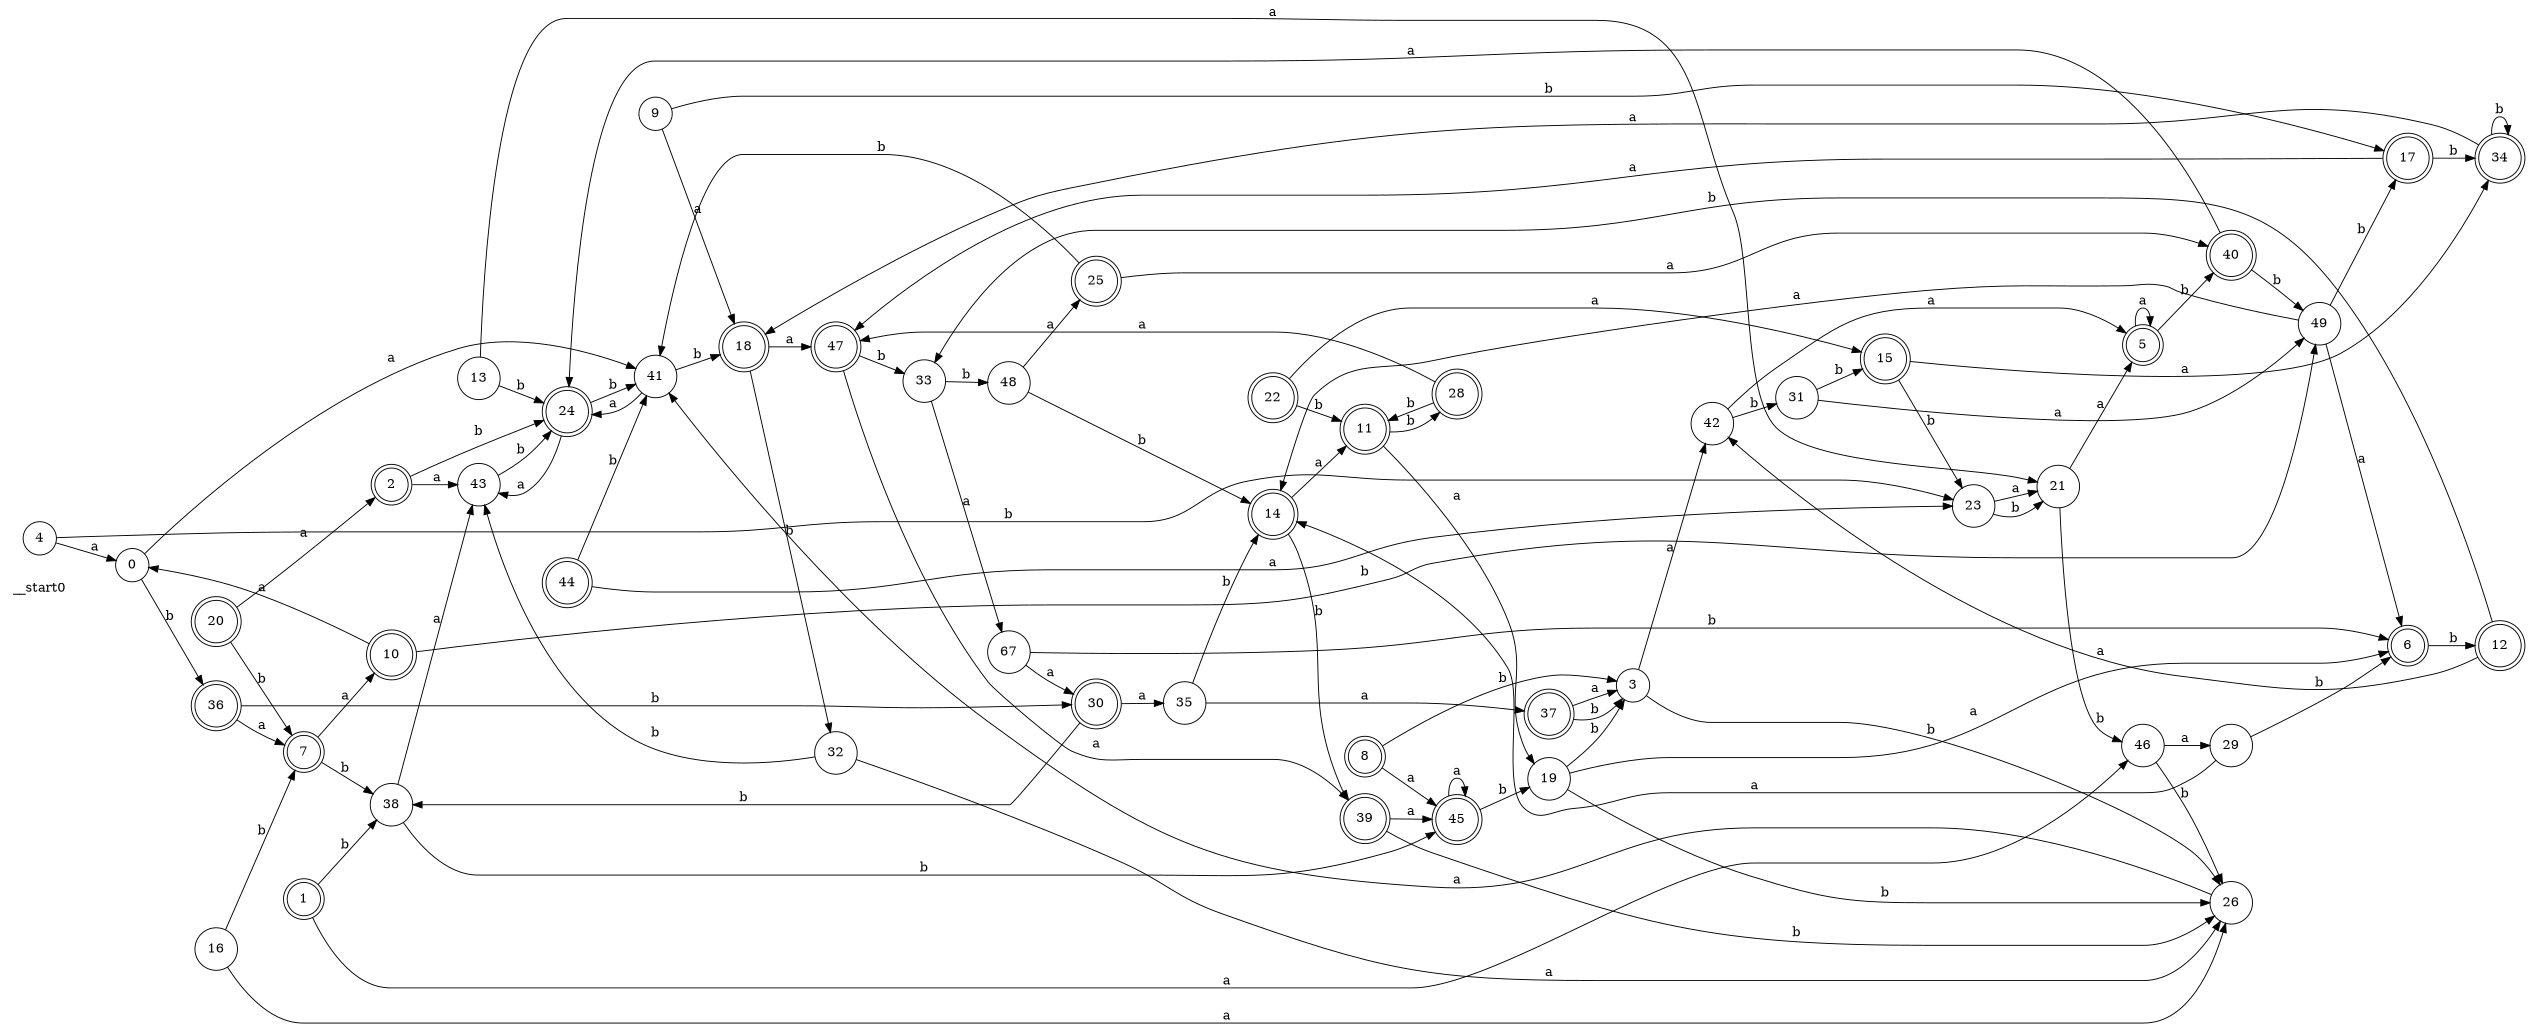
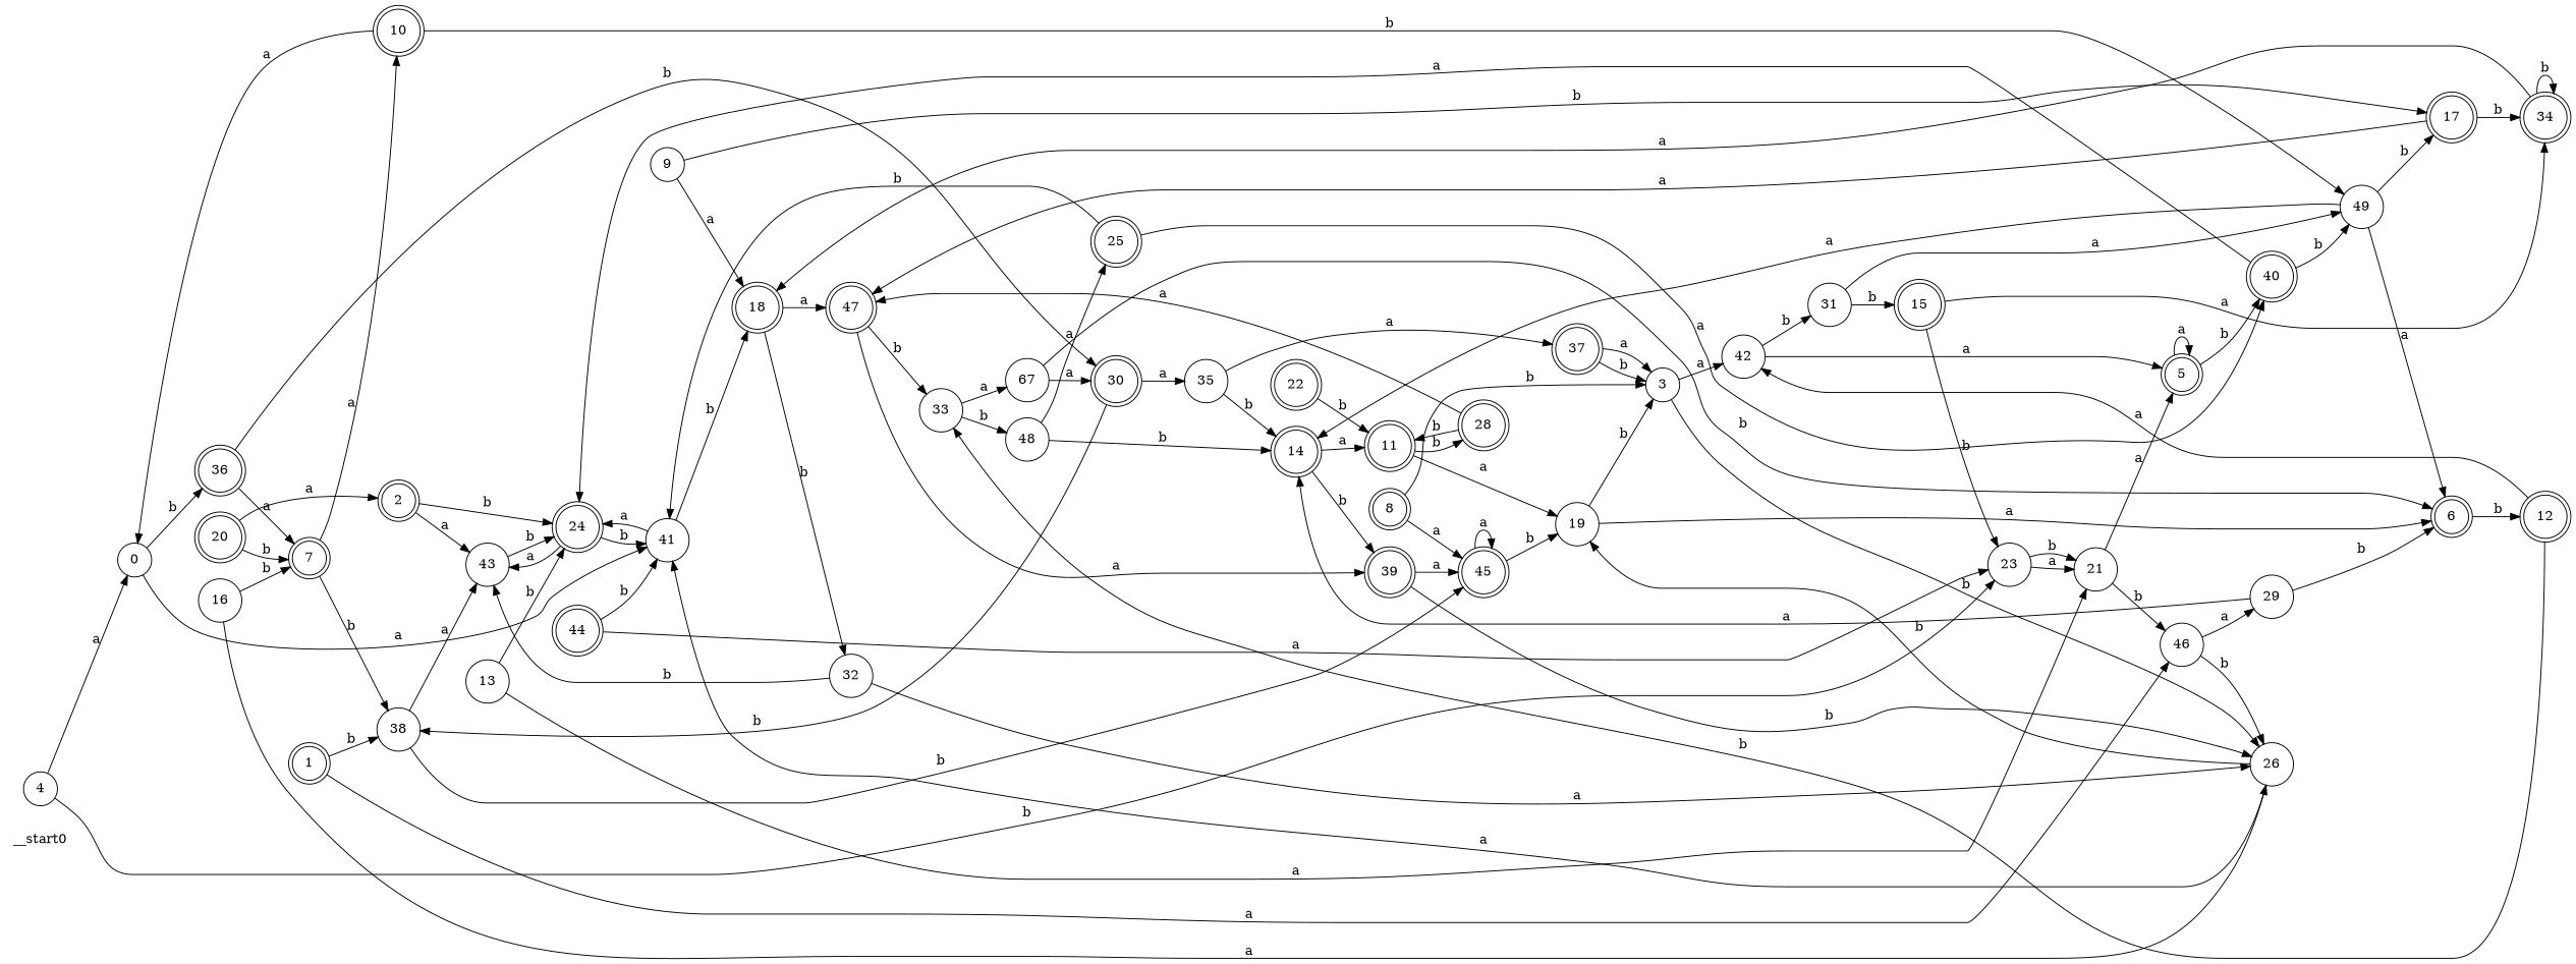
  digraph {
    rankdir=LR
    node [shape=doublecircle color=black fillcolor=white style="rounded,filled"]
    __start0 [shape=none color="" fillcolor="" style=""]
    n2 [label=0 shape=circle style=filled]
    n3 [label=36]
    n4 [label=41 shape=circle style=filled]
    n5 [label=7]
    n6 [label=30]
    n7 [label=24]
    n8 [label=18]
    n9 [label=1]
    n10 [label=38 shape=circle style=filled]
    n11 [label=46 shape=circle style=filled]
    n12 [label=43 shape=circle style=filled]
    n13 [label=45]
    n14 [label=26 shape=circle style=filled]
    n15 [label=29 shape=circle style=filled]
    n16 [label=2]
    n17 [label=3 shape=circle style=filled]
    n18 [label=42 shape=circle style=filled]
    n19 [label=19 shape=circle style=filled]
    n20 [label=5]
    n21 [label=31 shape=circle style=filled]
    n22 [label=4 shape=circle style=filled]
    n23 [label=23 shape=circle style=filled]
    n24 [label=21 shape=circle style=filled]
    n25 [label=40]
    n26 [label=49 shape=circle style=filled]
    n27 [label=6]
    n28 [label=12]
    n29 [label=33 shape=circle style=filled]
    n30 [label=14]
    n31 [label=17]
    n32 [label=10]
    n33 [label=8]
    n34 [label=9 shape=circle style=filled]
    n35 [label=11]
    n36 [label=28]
    n37 [label=47]
    n38 [label=32 shape=circle style=filled]
    n39 [label=67 shape=circle style=filled]
    n40 [label=48 shape=circle style=filled]
    n41 [label=13 shape=circle style=filled]
    n42 [label=39]
    n43 [label=15]
    n44 [label=34]
    n45 [label=16 shape=circle style=filled]
    n46 [label=20]
    n47 [label=22]
    n48 [label=25]
    n49 [label=35 shape=circle style=filled]
    n50 [label=37]
    n51 [label=44]
    n2 -> n3 [label=b]
    n2 -> n4 [label=a]
    n3 -> n5 [label=a]
    n3 -> n6 [label=b]
    n4 -> n7 [label=a]
    n4 -> n8 [label=b]
    n5 -> n10 [label=b]
    n5 -> n32 [label=a]
    n6 -> n10 [label=b]
    n6 -> n49 [label=a]
    n7 -> n4 [label=b]
    n7 -> n12 [label=a]
    n8 -> n37 [label=a]
    n8 -> n38 [label=b]
    n9 -> n10 [label=b]
    n9 -> n11 [label=a]
    n10 -> n12 [label=a]
    n10 -> n13 [label=b]
    n11 -> n14 [label=b]
    n11 -> n15 [label=a]
    n12 -> n7 [label=b]
    n13 -> n13 [label=a]
    n13 -> n19 [label=b]
    n14 -> n4 [label=a]
-   n19 -> n14 [label=b]
+   n14 -> n19 [label=b]
    n15 -> n27 [label=b]
    n15 -> n30 [label=a]
    n16 -> n7 [label=b]
    n16 -> n12 [label=a]
    n17 -> n14 [label=b]
    n17 -> n18 [label=a]
    n18 -> n20 [label=a]
    n18 -> n21 [label=b]
    n19 -> n17 [label=b]
    n19 -> n27 [label=a]
    n20 -> n20 [label=a]
    n20 -> n25 [label=b]
    n21 -> n26 [label=a]
    n21 -> n43 [label=b]
    n22 -> n2 [label=a]
    n22 -> n23 [label=b]
    n23 -> n24 [label=a]
    n23 -> n24 [label=b]
    n24 -> n11 [label=b]
    n24 -> n20 [label=a]
    n25 -> n7 [label=a]
    n25 -> n26 [label=b]
    n26 -> n27 [label=a]
    n26 -> n30 [label=a]
    n26 -> n31 [label=b]
    n27 -> n28 [label=b]
    n28 -> n18 [label=a]
    n28 -> n29 [label=b]
    n29 -> n39 [label=a]
    n29 -> n40 [label=b]
    n30 -> n35 [label=a]
    n30 -> n42 [label=b]
    n31 -> n37 [label=a]
    n31 -> n44 [label=b]
    n32 -> n2 [label=a]
    n32 -> n26 [label=b]
    n33 -> n13 [label=a]
    n33 -> n17 [label=b]
    n34 -> n8 [label=a]
    n34 -> n31 [label=b]
    n35 -> n19 [label=a]
    n35 -> n36 [label=b]
    n36 -> n35 [label=b]
    n36 -> n37 [label=a]
    n37 -> n29 [label=b]
    n37 -> n42 [label=a]
    n38 -> n12 [label=b]
    n38 -> n14 [label=a]
    n39 -> n6 [label=a]
    n39 -> n27 [label=b]
    n40 -> n30 [label=b]
    n40 -> n48 [label=a]
    n41 -> n7 [label=b]
    n41 -> n24 [label=a]
    n42 -> n13 [label=a]
    n42 -> n14 [label=b]
    n43 -> n23 [label=b]
    n43 -> n44 [label=a]
    n44 -> n8 [label=a]
    n44 -> n44 [label=b]
    n45 -> n5 [label=b]
    n45 -> n14 [label=a]
    n46 -> n5 [label=b]
    n46 -> n16 [label=a]
    n47 -> n35 [label=b]
-   n47 -> n43 [label=a]
    n48 -> n4 [label=b]
    n48 -> n25 [label=a]
    n49 -> n30 [label=b]
    n49 -> n50 [label=a]
    n50 -> n17 [label=a]
    n50 -> n17 [label=b]
    n51 -> n4 [label=b]
    n51 -> n23 [label=a]
  }
